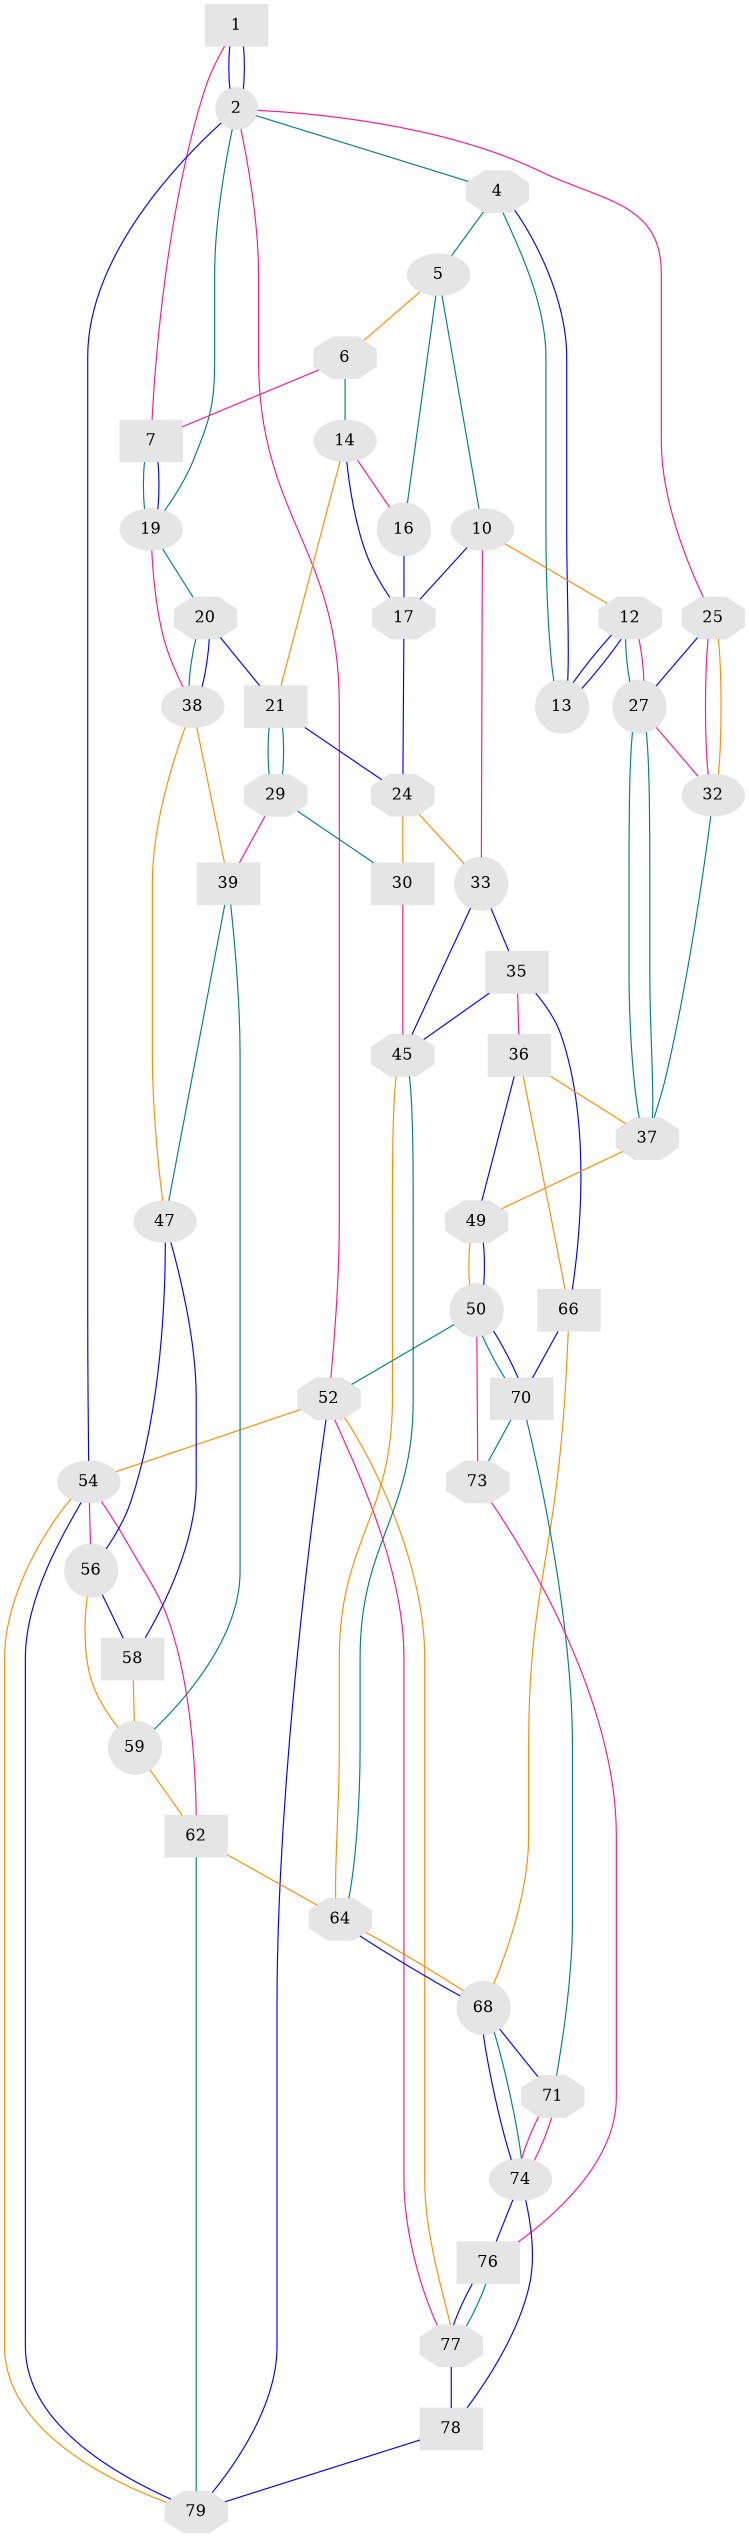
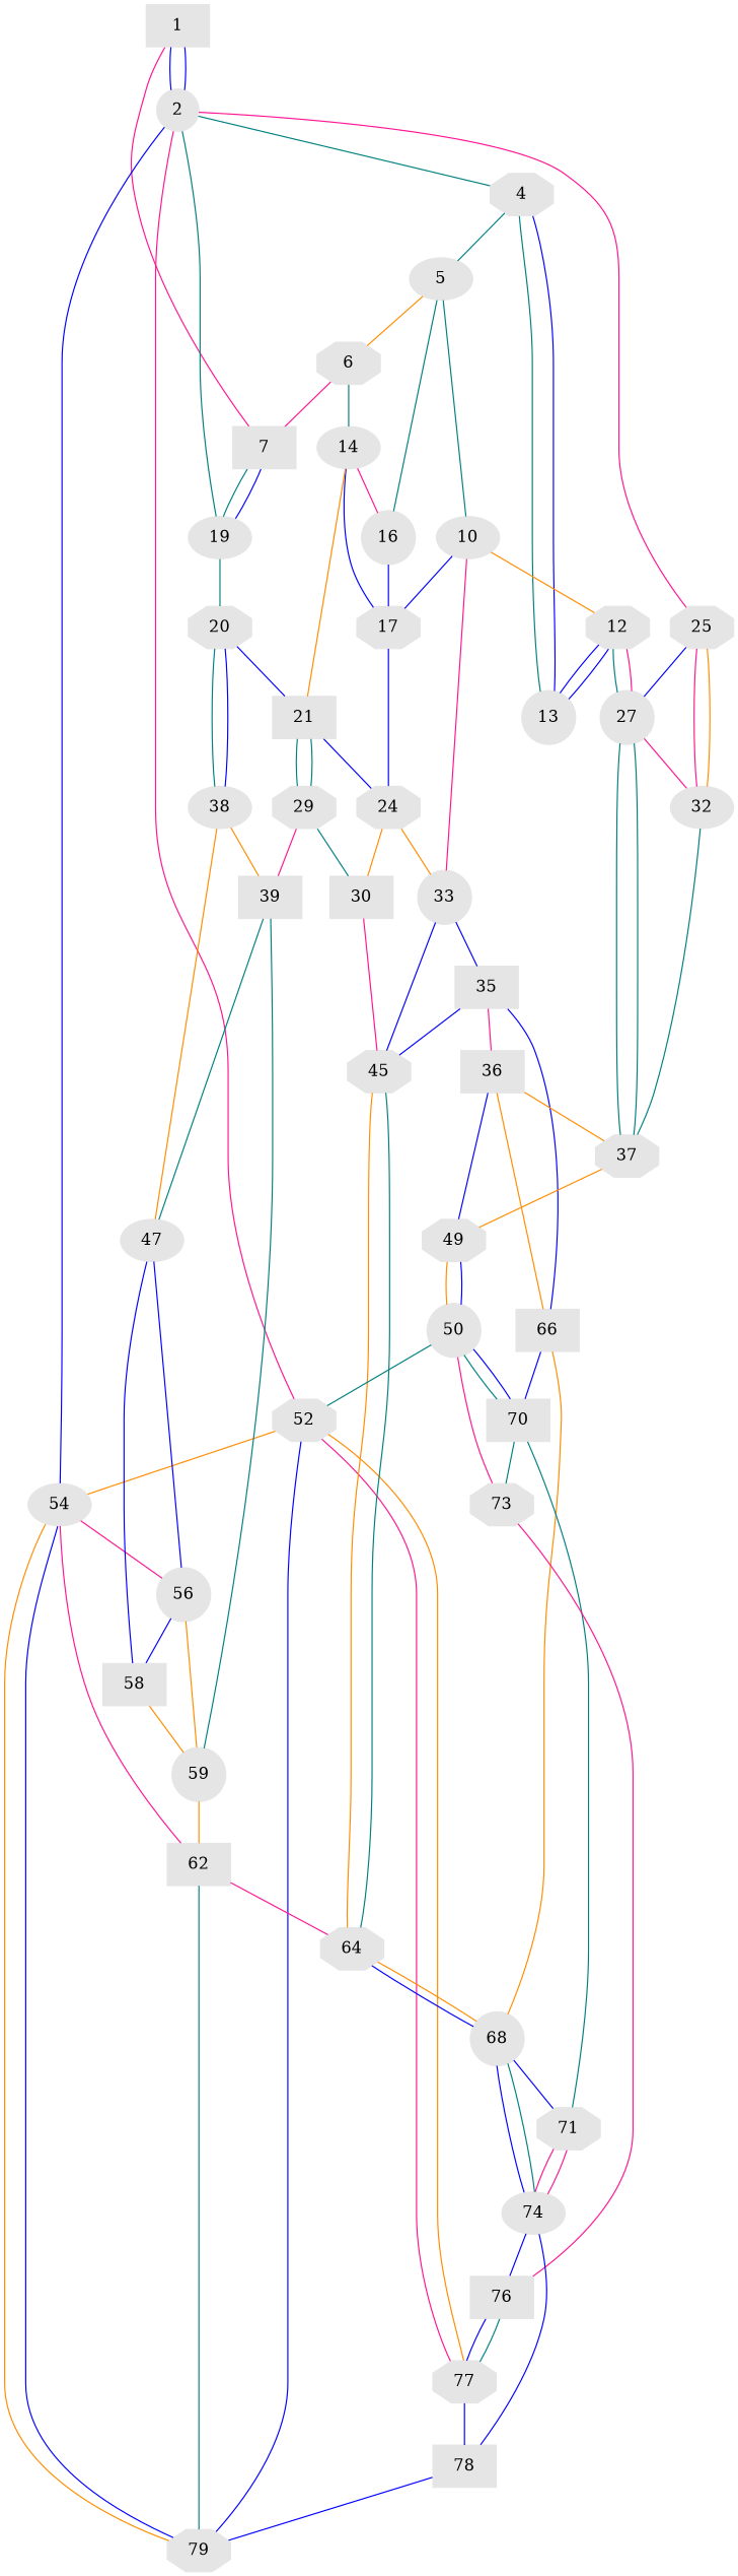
  graph {
    node [color=gray90 shape=octagon style=filled]
    edge [color=blue]
    1 [shape=box]
    2 [shape=circle super="+3"]
    7 [shape=box]
    4
    19 [shape=ellipse super="+23"]
    25 [super="+26"]
    52 [super="+53"]
    54 [shape=ellipse super="+55"]
    5 [shape=ellipse super="+9"]
    13 [shape=circle]
    20
    38 [shape=ellipse super="+42"]
    27 [shape=circle super="+28"]
    32 [shape=ellipse]
    77
    79 [super="+80"]
    56 [shape=circle super="+57"]
    62 [shape=box super="+63"]
    6 [super="+8"]
    10 [shape=ellipse super="+11"]
    16 [shape=circle]
    14 [shape=ellipse super="+15"]
    12
    17 [super="+18"]
    33 [shape=circle super="+34"]
    21 [shape=box super="+22"]
    24 [super="+31"]
    45 [super="+46"]
    35 [shape=box super="+60"]
    37 [super="+43"]
    29 [super="+41"]
    30 [shape=box super="+44"]
    39 [shape=box super="+40"]
    47 [shape=ellipse super="+48"]
    49
    59 [shape=circle super="+61"]
    64
    36 [shape=box super="+65"]
    66 [shape=box super="+67"]
    70 [shape=box super="+72"]
    68 [shape=circle super="+69"]
    50 [shape=circle super="+51"]
    58 [shape=box]
    73
    71
    76 [shape=box]
    78 [shape=box]
    74 [shape=ellipse super="+75"]
    1 -- 2
    1 -- 2
    1 -- 7 [color=deeppink]
    2 -- 4 [color=teal]
    2 -- 19 [color=teal]
    2 -- 25 [color=deeppink]
    2 -- 52 [color=deeppink]
    2 -- 54
    7 -- 19 [color=teal]
    7 -- 19
    4 -- 5 [color=teal]
    4 -- 13 [color=teal]
    4 -- 13
    19 -- 20 [color=teal]
-   19 -- 38 [color=deeppink]
    25 -- 27
    25 -- 32 [color=deeppink]
    25 -- 32 [color=darkorange]
    52 -- 54 [color=darkorange]
    52 -- 77 [color=deeppink]
    52 -- 77 [color=darkorange]
    52 -- 79
    54 -- 79 [color=darkorange]
    54 -- 79
    54 -- 56 [color=deeppink]
    54 -- 62 [color=deeppink]
    5 -- 6 [color=darkorange]
    5 -- 10 [color=teal]
    5 -- 16 [color=teal]
    20 -- 38 [color=teal]
    20 -- 38
    20 -- 21
    38 -- 39 [color=darkorange]
    38 -- 47 [color=darkorange]
    27 -- 32 [color=deeppink]
    27 -- 37 [color=teal]
    27 -- 37 [color=teal]
    32 -- 37 [color=teal]
    77 -- 78
    56 -- 59 [color=darkorange]
    56 -- 58
    62 -- 79 [color=teal]
-   62 -- 64 [color=darkorange]
+   62 -- 64 [color=deeppink]
    6 -- 7 [color=deeppink]
    6 -- 14 [color=teal]
    10 -- 12 [color=darkorange]
    10 -- 17
    10 -- 33 [color=deeppink]
    16 -- 17
    14 -- 16 [color=deeppink]
    14 -- 17
    14 -- 21 [color=darkorange]
    12 -- 13
    12 -- 13
    12 -- 27 [color=teal]
    12 -- 27 [color=deeppink]
    17 -- 24
    33 -- 45
    33 -- 35
    21 -- 24
    21 -- 29 [color=teal]
    21 -- 29 [color=teal]
    24 -- 33 [color=darkorange]
    24 -- 30 [color=darkorange]
    45 -- 64 [color=darkorange]
    45 -- 64 [color=teal]
    35 -- 45
    35 -- 36 [color=deeppink]
    35 -- 66
    37 -- 49 [color=darkorange]
    29 -- 30 [color=teal weight=2]
    29 -- 39 [color=deeppink]
    30 -- 45 [color=deeppink]
    39 -- 47 [color=teal]
    39 -- 59 [color=teal]
    47 -- 56
    47 -- 58
    49 -- 50 [color=darkorange]
    49 -- 50
    59 -- 62 [color=darkorange]
    64 -- 68
    64 -- 68 [color=darkorange]
    36 -- 37 [color=darkorange]
    36 -- 49
    36 -- 66 [color=darkorange]
    66 -- 70
    66 -- 68 [color=darkorange]
    70 -- 73 [color=teal]
    70 -- 71 [color=teal]
    68 -- 71
    68 -- 74
    68 -- 74 [color=teal]
    50 -- 52 [color=teal]
    50 -- 70 [color=teal]
    50 -- 70
    50 -- 73 [color=deeppink]
    58 -- 59 [color=darkorange]
    73 -- 76 [color=deeppink]
    71 -- 74 [color=deeppink]
    71 -- 74 [color=deeppink]
    76 -- 77
    76 -- 77 [color=teal]
    78 -- 79
    74 -- 76
    74 -- 78
  }
